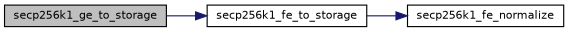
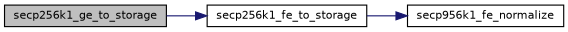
  digraph {
    rankdir=LR
    node [color=black fillcolor=white fontname=Helvetica fontsize=10 shape=record style=filled]
    edge [color=midnightblue fontname=Helvetica fontsize=10 labelfontname=Helvetica labelfontsize=10 style=solid]
    n1 [fillcolor=grey75 fontcolor=black height=0.2 label=secp256k1_ge_to_storage width=0.4]
    n2 [height=0.2 label=secp256k1_fe_to_storage width=0.4]
-   n3 [height=0.2 label=secp256k1_fe_normalize width=0.4]
+   n3 [height=0.2 label=secp956k1_fe_normalize width=0.4]
    n1 -> n2
    n2 -> n3
  }
